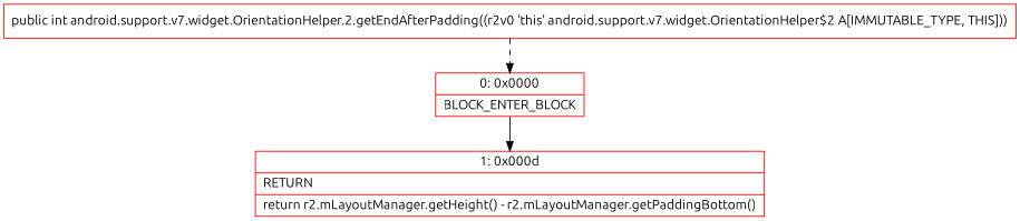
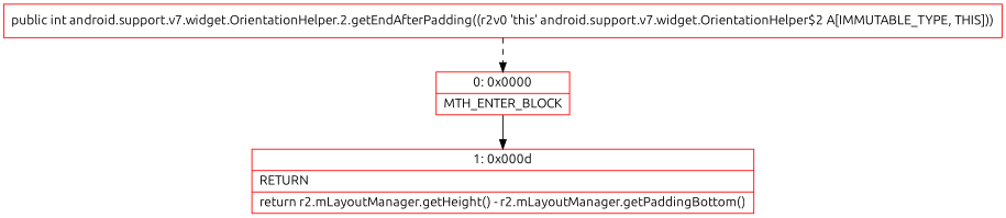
  digraph {
    fontname=Ubuntu
    node [shape=record color=red fontname=Ubuntu]
    edge [fontname=Ubuntu]
-   n1 [label="{0\:\ 0x0000|BLOCK_ENTER_BLOCK\l}"]
+   n1 [label="{0\:\ 0x0000|MTH_ENTER_BLOCK\l}"]
    n2 [label="{1\:\ 0x000d|RETURN\l|return r2.mLayoutManager.getHeight() \- r2.mLayoutManager.getPaddingBottom()\l}"]
    n3 [label="{public int android.support.v7.widget.OrientationHelper.2.getEndAfterPadding((r2v0 'this' android.support.v7.widget.OrientationHelper$2 A[IMMUTABLE_TYPE, THIS])) }"]
    n1 -> n2 [style=solid]
    n3 -> n1 [style=dashed]
  }
